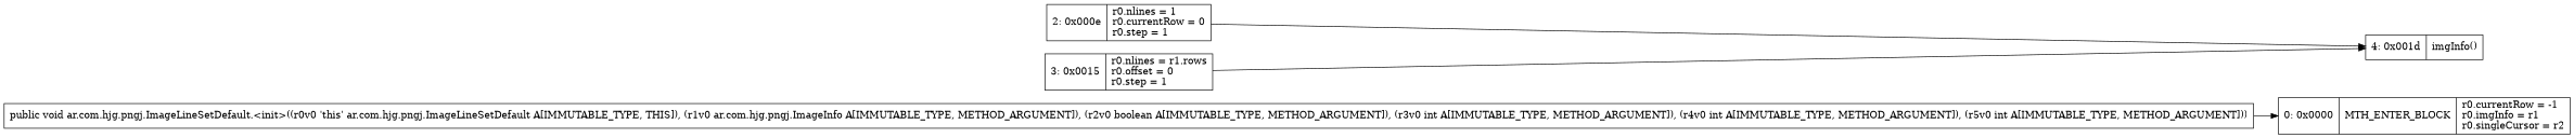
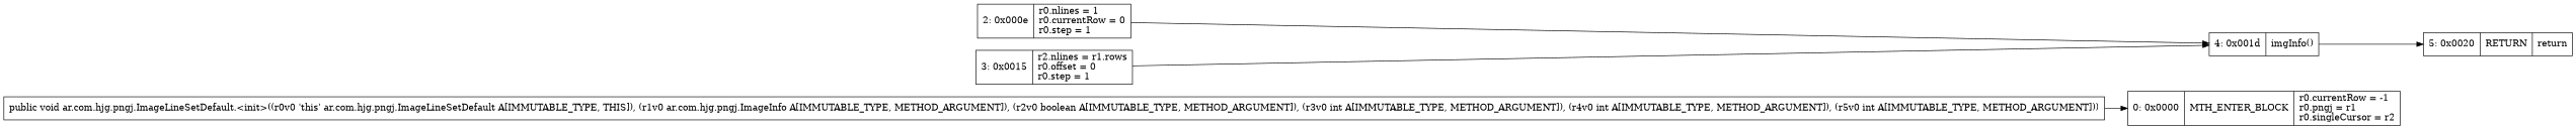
  digraph {
    rankdir=LR
    node [shape=record]
-   n1 [label="{0\:\ 0x0000|MTH_ENTER_BLOCK\l|r0.currentRow = \-1\lr0.imgInfo = r1\lr0.singleCursor = r2\l}"]
+   n1 [label="{0\:\ 0x0000|MTH_ENTER_BLOCK\l|r0.currentRow = \-1\lr0.pngj = r1\lr0.singleCursor = r2\l}"]
    n2 [label="{2\:\ 0x000e|r0.nlines = 1\lr0.currentRow = 0\lr0.step = 1\l}"]
    n3 [label="{4\:\ 0x001d|imgInfo()\l}"]
-   n4 [label="{3\:\ 0x0015|r0.nlines = r1.rows\lr0.offset = 0\lr0.step = 1\l}"]
+   n4 [label="{3\:\ 0x0015|r2.nlines = r1.rows\lr0.offset = 0\lr0.step = 1\l}"]
+   n5 [label="{5\:\ 0x0020|RETURN\l|return\l}"]
    n6 [label="{public void ar.com.hjg.pngj.ImageLineSetDefault.\<init\>((r0v0 'this' ar.com.hjg.pngj.ImageLineSetDefault A[IMMUTABLE_TYPE, THIS]), (r1v0 ar.com.hjg.pngj.ImageInfo A[IMMUTABLE_TYPE, METHOD_ARGUMENT]), (r2v0 boolean A[IMMUTABLE_TYPE, METHOD_ARGUMENT]), (r3v0 int A[IMMUTABLE_TYPE, METHOD_ARGUMENT]), (r4v0 int A[IMMUTABLE_TYPE, METHOD_ARGUMENT]), (r5v0 int A[IMMUTABLE_TYPE, METHOD_ARGUMENT])) }"]
    n2 -> n3
+   n3 -> n5
    n4 -> n3
    n6 -> n1
  }
